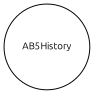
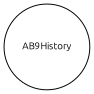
  digraph {
    rankdir=LR
    fontname=Ubuntu
-   n1 [color=black fillcolor=white fontname=Ubuntu fontsize=10 height=0.2 label=AB5History shape=circle style=filled width=0.4]
+   n1 [color=black fillcolor=white fontname=Ubuntu fontsize=10 height=0.2 label=AB9History shape=circle style=filled width=0.4]
  }
